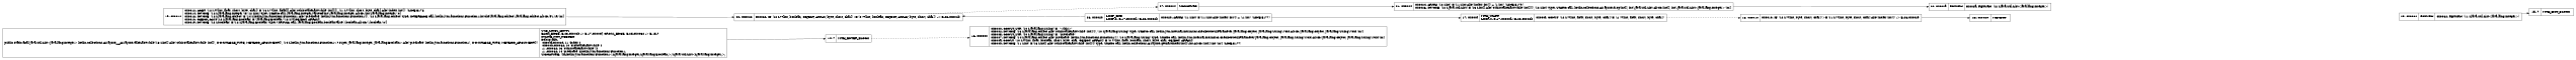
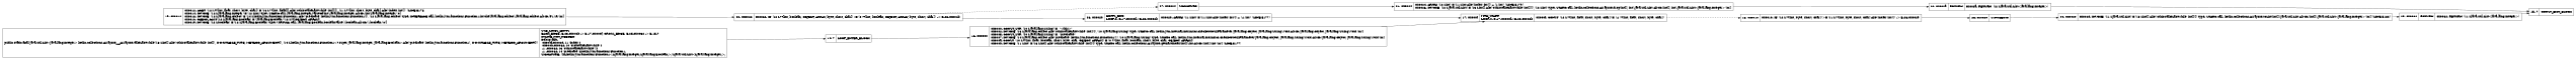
  digraph {
    rankdir=LR
    node [shape=record]
-   n1 [label="{14\:\ ?|MTH_ENTER_BLOCK\l}"]
+   n1 [label="{14\:\ ?|LOOP_ENTER_BLOCK\l}"]
    n2 [label="{16\:\ 0x0000|0x0000: CONST_STR  (r0 I:java.lang.String) =  \"\<this\>\" \l0x0002: INVOKE  (r3 I:java.lang.Object A[D('$this$takeLastWhile' int[])]), (r0 I:java.lang.String) type: STATIC call: kotlin.jvm.internal.Intrinsics.checkNotNullParameter(java.lang.Object, java.lang.String):void A[MD:(java.lang.Object, java.lang.String):void (m)]\l0x0005: CONST_STR  (r0 I:java.lang.String) =  \"predicate\" \l0x0007: INVOKE  (r4 I:java.lang.Object A[D('predicate' kotlin.jvm.functions.Function1)]), (r0 I:java.lang.String) type: STATIC call: kotlin.jvm.internal.Intrinsics.checkNotNullParameter(java.lang.Object, java.lang.String):void A[MD:(java.lang.Object, java.lang.String):void (m)]\l0x000a: CONST  (r0 I:??[int, float, boolean, short, byte, char, OBJECT, ARRAY]) = (0 ??[int, float, boolean, short, byte, char, OBJECT, ARRAY]) \l0x000b: INVOKE  (r1 I:int) = (r3 I:int[] A[D('$this$takeLastWhile' int[])]) type: STATIC call: kotlin.collections.ArraysKt.getLastIndex(int[]):int A[MD:(int[]):int (m)] (LINE:5177)\l}"]
    n3 [label="{17\:\ 0x000f|MTH_START\lLOOP:0: B:17:0x000f\-\>B:23:0x002b\l|0x000f: CONST  (r2 I:??[int, float, short, byte, char]) = (\-1 ??[int, float, short, byte, char]) \l}"]
    n4 [label="{18\:\ 0x0010|0x0010: IF  (r2 I:??[int, byte, short, char]) \>= (r1 I:??[int, byte, short, char] A[D('index' int)])  \-\> B:26:0x002e \l}"]
-   n5 [label="{26\:\ 0x002e|METHOD\l}"]
+   n5 [label="{26\:\ 0x002e|SYNTHETIC\l}"]
    n6 [label="{19\:\ 0x0012|0x0012: AGET  (r2 I:??[int, float, short, byte, char]) = (r3 I:??[int, float][] A[D('$this$takeLastWhile' int[])]), (r1 I:??[int, short, byte, char] A[D('index' int)])  (LINE:5178)\l0x0014: INVOKE  (r2 I:java.lang.Integer) = (r2 I:int) type: STATIC call: java.lang.Integer.valueOf(int):java.lang.Integer A[MD:(int):java.lang.Integer (c)]\l0x0018: INVOKE  (r2 I:java.lang.Object) = (r4 I:kotlin.jvm.functions.Function1 A[D('predicate' kotlin.jvm.functions.Function1)]), (r2 I:java.lang.Object) type: INTERFACE call: kotlin.jvm.functions.Function1.invoke(java.lang.Object):java.lang.Object A[MD:(P1):R (m)]\l0x001c: CHECK_CAST (r2 I:java.lang.Boolean) = (java.lang.Boolean) (r2 I:??[OBJECT, ARRAY]) \l0x001e: INVOKE  (r2 I:boolean) = (r2 I:java.lang.Boolean) type: VIRTUAL call: java.lang.Boolean.booleanValue():boolean A[MD:():boolean (c)]\l}"]
    n7 [label="{20\:\ 0x0022|0x0022: IF  (r2 I:??[int, boolean, OBJECT, ARRAY, byte, short, char]) != (0 ??[int, boolean, OBJECT, ARRAY, byte, short, char])  \-\> B:23:0x002b \l}"]
-   n9 [label="{23\:\ 0x002b|LOOP_END\lLOOP:0: B:17:0x000f\-\>B:23:0x002b\l|0x002b: ARITH  (r1 I:int) = (r1 I:int A[D('index' int)]) + (\-1 int)  (LINE:5177)\l}"]
+   n8 [label="{24\:\ 0x002e|0x002e: INVOKE  (r1 I:java.util.List) = (r3 I:int[] A[D('$this$takeLastWhile' int[])]) type: STATIC call: kotlin.collections.ArraysKt.toList(int[]):java.util.List A[MD:(int[]):java.util.List\<java.lang.Integer\> (m)] (LINE:5182)\l}"]
+   n9 [label="{23\:\ 0x002b|HINTS_END\lLOOP:0: B:17:0x000f\-\>B:23:0x002b\l|0x002b: ARITH  (r1 I:int) = (r1 I:int A[D('index' int)]) + (\-1 int)  (LINE:5177)\l}"]
    n10 [label="{27\:\ 0x0024|SIGNATURE\l}"]
    n11 [label="{21\:\ 0x0024|0x0024: ARITH  (r2 I:int) = (r1 I:int A[D('index' int)]) + (1 int)  (LINE:5179)\l0x0026: INVOKE  (r2 I:java.util.List) = (r3 I:int[] A[D('$this$takeLastWhile' int[])]), (r2 I:int) type: STATIC call: kotlin.collections.ArraysKt.drop(int[], int):java.util.List A[MD:(int[], int):java.util.List\<java.lang.Integer\> (m)]\l}"]
    n12 [label="{22\:\ 0x002a|RETURN\l|0x002a: RETURN  (r2 I:java.util.List\<java.lang.Integer\>) \l}"]
-   n13 [label="{15\:\ ?|MTH_EXIT_BLOCK\l}"]
+   n13 [label="{15\:\ ?|CONST_EXIT_BLOCK\l}"]
    n14 [label="{25\:\ 0x0032|RETURN\l|0x0032: RETURN  (r1 I:java.util.List\<java.lang.Integer\>) \l}"]
    n15 [label="{public static final java.util.List\<java.lang.Integer\> kotlin.collections.ArraysKt___ArraysKt.takeLastWhile((r3 I:int[] A[D('$this$takeLastWhile' int[]), IMMUTABLE_TYPE, METHOD_ARGUMENT]), (r4 I:kotlin.jvm.functions.Function1\<? super java.lang.Integer, java.lang.Boolean\> A[D('predicate' kotlin.jvm.functions.Function1), IMMUTABLE_TYPE, METHOD_ARGUMENT]))  | USE_LINES_HINTS\lBACK_EDGE: B:23:0x002b \-\> B:17:0x000f, CROSS_EDGE: B:25:0x0032 \-\> B:15:?\lINLINE_NOT_NEEDED\lDebug Info:\l  0x000f\-0x002e: r1 'index' I\l  0x000b\-0x0032: r0 '$i$f$takeLastWhile' I\l  \-1 \-0x0032: r3 '$this$takeLastWhile' [I\l  \-1 \-0x0032: r4 'predicate' Lkotlin\/jvm\/functions\/Function1;\lSIGNATURE: ([ILkotlin\/jvm\/functions\/Function1\<\-Ljava\/lang\/Integer;Ljava\/lang\/Boolean;\>;)Ljava\/util\/List\<Ljava\/lang\/Integer;\>;\l}"]
-   n1 -> n2 [style=dashed]
+   n1 -> n2
+   n2 -> n3
    n3 -> n4 [style=dashed]
    n4 -> n5
+   n5 -> n8
    n6 -> n7
-   n9 -> n7
+   n7 -> n9
    n7 -> n10 [style=dashed]
+   n8 -> n14
    n9 -> n3
    n10 -> n11
    n11 -> n12
+   n12 -> n13
    n14 -> n13
    n15 -> n1
  }
